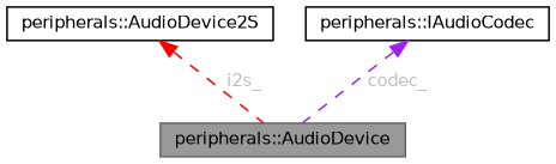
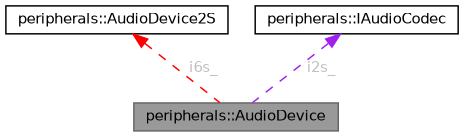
  digraph {
    node [color=black fillcolor=white fontname=Helvetica fontsize=10 shape=box style=filled]
    edge [dir=back fontcolor=grey fontname=Helvetica fontsize=10 labelfontname=Helvetica labelfontsize=10 style=dashed]
    n1 [color=gray40 fillcolor=grey60 fontcolor=black height=0.2 label="peripherals::AudioDevice" width=0.4]
    n2 [height=0.2 label="peripherals::AudioDevice2S" width=0.4]
    n3 [height=0.2 label="peripherals::IAudioCodec" width=0.4]
-   n2 -> n1 [color=red label=" i2s_"]
-   n3 -> n1 [color=purple label=" codec_"]
+   n2 -> n1 [color=red label=" i6s_"]
+   n3 -> n1 [color=purple label=" i2s_"]
  }
